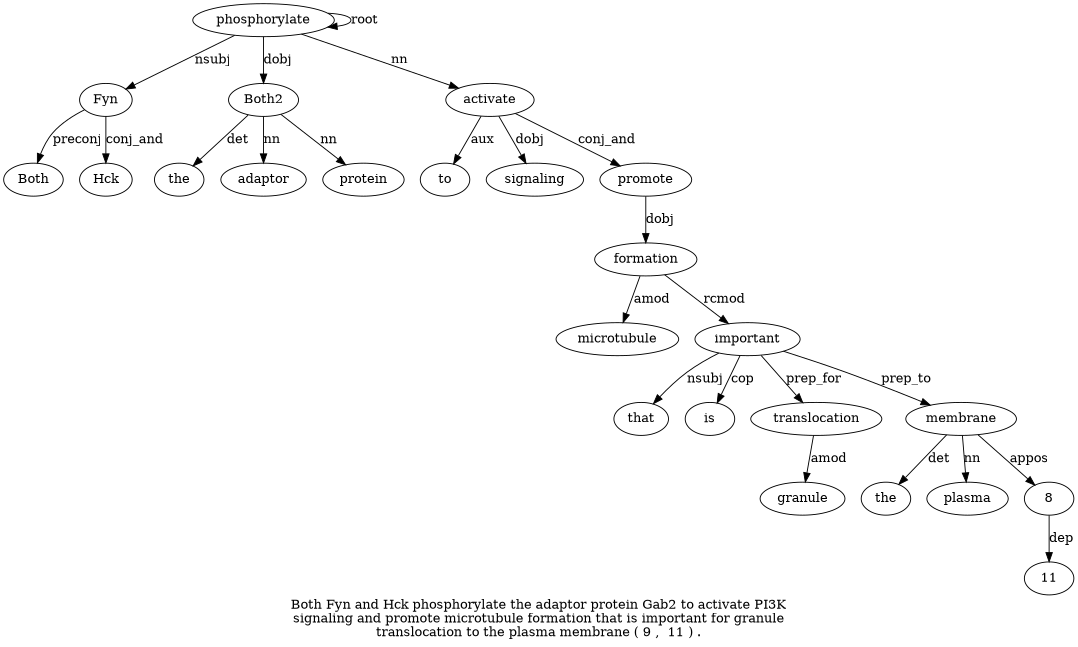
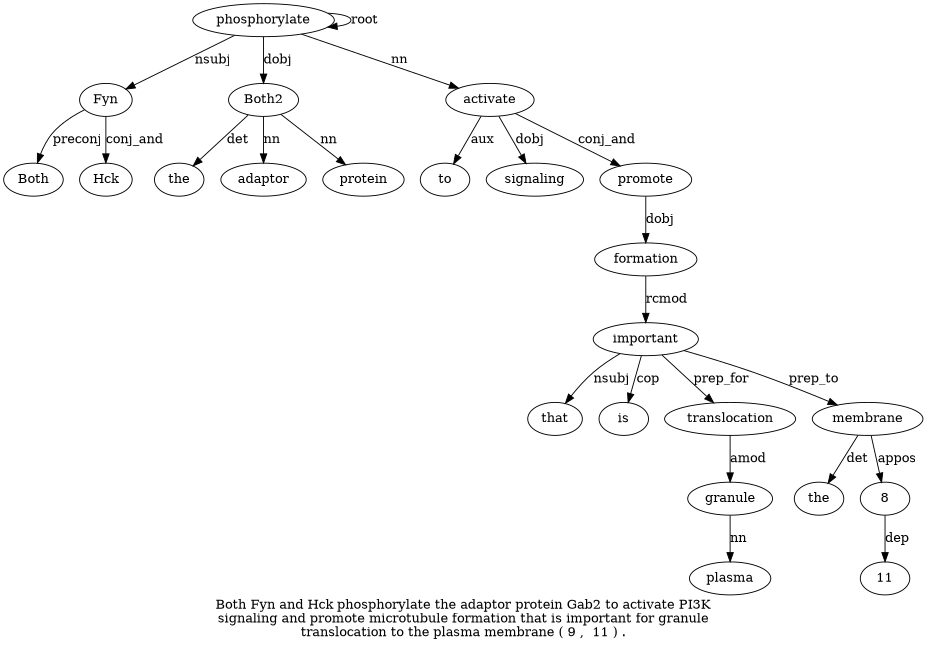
  digraph {
    label="Both Fyn and Hck phosphorylate the adaptor protein Gab2 to activate PI3K\nsignaling and promote microtubule formation that is important for granule\ntranslocation to the plasma membrane ( 9 ,  11 ) ."
    node [fillcolor=white style=filled]
    n1 [label=Fyn]
    n2 [label=Both]
    n3 [label=Hck]
    n4 [label=phosphorylate]
    n5 [label=Both2]
    n6 [label=activate]
    n7 [label=the]
    n8 [label=adaptor]
    n9 [label=protein]
    n10 [label=to]
    n11 [label=signaling]
    n12 [label=promote]
    n13 [label=formation]
-   n14 [label=microtubule]
    n15 [label=important]
    n16 [label=that]
    n17 [label=is]
    n18 [label=translocation]
    n19 [label=membrane]
    n20 [label=granule]
    n21 [label=the]
    n22 [label=plasma]
    n23 [label=8]
    n24 [label=11]
    n1 -> n2 [label=preconj]
    n1 -> n3 [label=conj_and]
    n4 -> n1 [label=nsubj]
    n4 -> n4 [label=root]
    n4 -> n5 [label=dobj]
    n4 -> n6 [label=nn]
    n5 -> n7 [label=det]
    n5 -> n8 [label=nn]
    n5 -> n9 [label=nn]
    n6 -> n10 [label=aux]
    n6 -> n11 [label=dobj]
    n6 -> n12 [label=conj_and]
    n12 -> n13 [label=dobj]
-   n13 -> n14 [label=amod]
    n13 -> n15 [label=rcmod]
    n15 -> n16 [label=nsubj]
    n15 -> n17 [label=cop]
    n15 -> n18 [label=prep_for]
    n15 -> n19 [label=prep_to]
    n18 -> n20 [label=amod]
    n19 -> n21 [label=det]
-   n19 -> n22 [label=nn]
+   n20 -> n22 [label=nn]
    n19 -> n23 [label=appos]
    n23 -> n24 [label=dep]
  }
